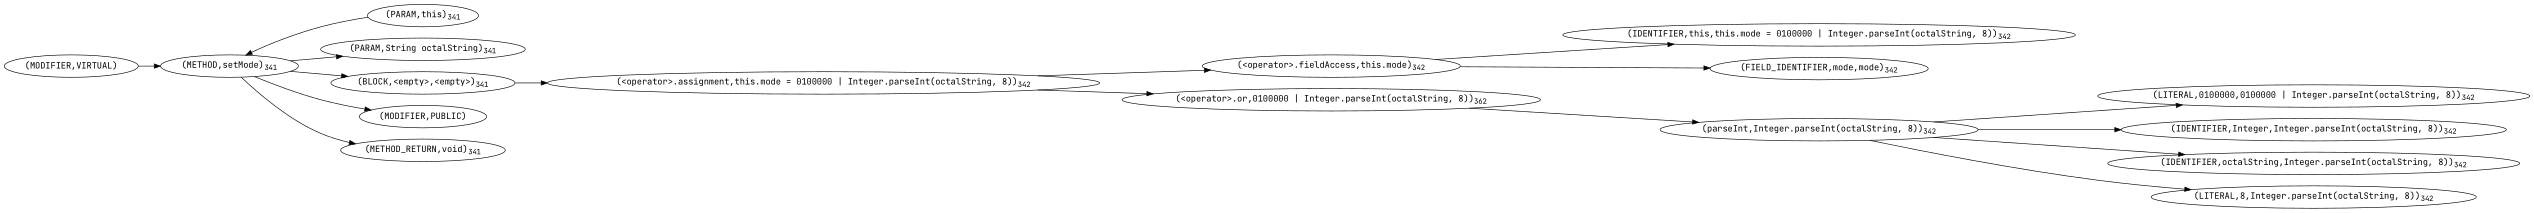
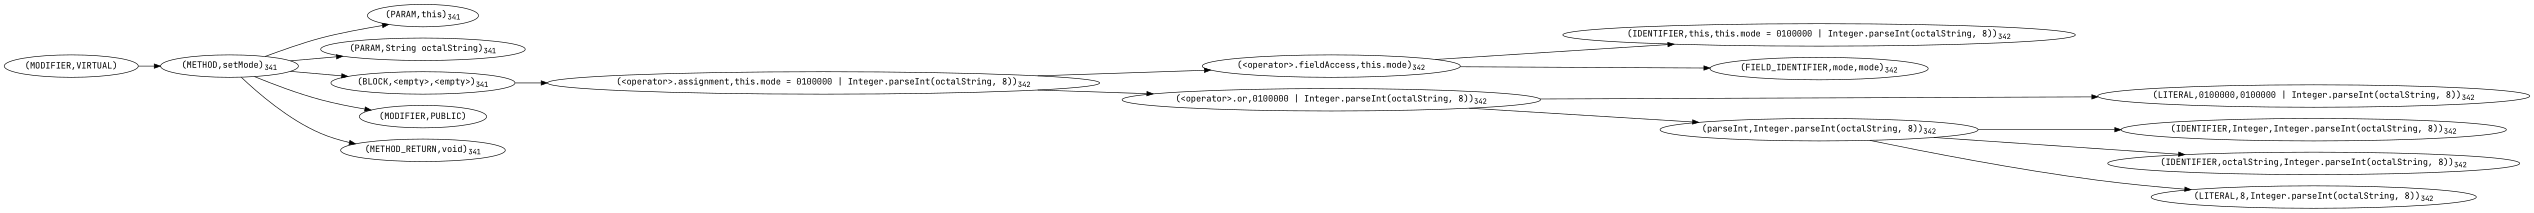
  digraph {
    fontname="JetBrains Mono"
    rankdir=LR
    node [fontname="JetBrains Mono"]
    edge [fontname="JetBrains Mono"]
    n1 [label=<(METHOD,setMode)<SUB>341</SUB>>]
    n2 [label=<(PARAM,this)<SUB>341</SUB>>]
    n3 [label=<(PARAM,String octalString)<SUB>341</SUB>>]
    n4 [label=<(BLOCK,&lt;empty&gt;,&lt;empty&gt;)<SUB>341</SUB>>]
    n5 [label=<(MODIFIER,PUBLIC)>]
    n6 [label=<(METHOD_RETURN,void)<SUB>341</SUB>>]
    n7 [label=<(&lt;operator&gt;.assignment,this.mode = 0100000 | Integer.parseInt(octalString, 8))<SUB>342</SUB>>]
    n8 [label=<(MODIFIER,VIRTUAL)>]
    n9 [label=<(&lt;operator&gt;.fieldAccess,this.mode)<SUB>342</SUB>>]
-   n10 [label=<(&lt;operator&gt;.or,0100000 | Integer.parseInt(octalString, 8))<SUB>362</SUB>>]
+   n10 [label=<(&lt;operator&gt;.or,0100000 | Integer.parseInt(octalString, 8))<SUB>342</SUB>>]
    n11 [label=<(IDENTIFIER,this,this.mode = 0100000 | Integer.parseInt(octalString, 8))<SUB>342</SUB>>]
    n12 [label=<(FIELD_IDENTIFIER,mode,mode)<SUB>342</SUB>>]
    n13 [label=<(LITERAL,0100000,0100000 | Integer.parseInt(octalString, 8))<SUB>342</SUB>>]
    n14 [label=<(parseInt,Integer.parseInt(octalString, 8))<SUB>342</SUB>>]
    n15 [label=<(IDENTIFIER,Integer,Integer.parseInt(octalString, 8))<SUB>342</SUB>>]
    n16 [label=<(IDENTIFIER,octalString,Integer.parseInt(octalString, 8))<SUB>342</SUB>>]
    n17 [label=<(LITERAL,8,Integer.parseInt(octalString, 8))<SUB>342</SUB>>]
-   n2 -> n1
+   n1 -> n2
    n1 -> n3
    n1 -> n4
    n1 -> n5
    n1 -> n6
    n4 -> n7
    n7 -> n9
    n7 -> n10
    n8 -> n1
    n9 -> n11
    n9 -> n12
-   n14 -> n13
+   n10 -> n13
    n10 -> n14
    n14 -> n15
    n14 -> n16
    n14 -> n17
  }
